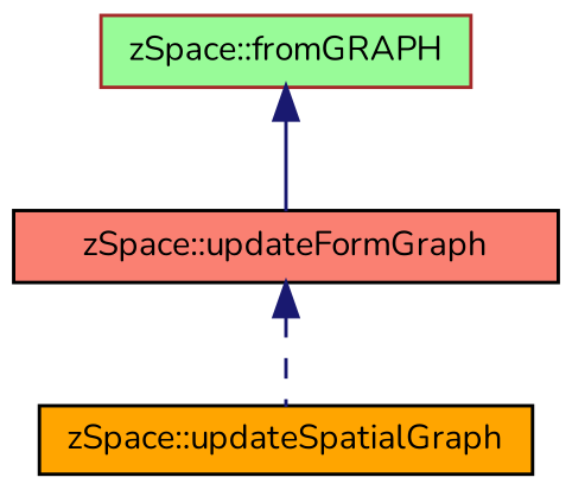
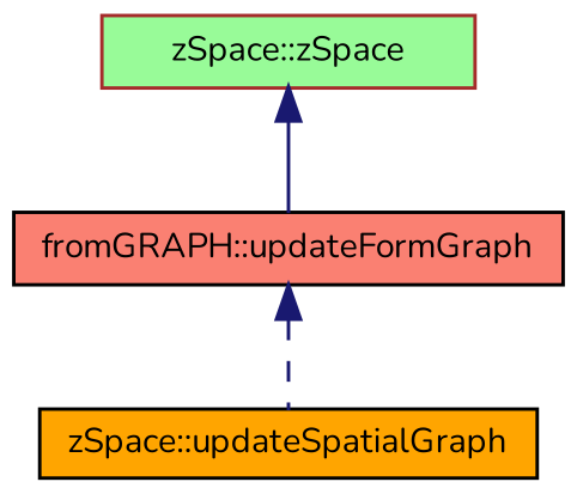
  digraph {
    fontname=Nunito
    rankdir=TB
    node [color=black fontname=Nunito fontsize=10 shape=record style=filled]
    edge [color=midnightblue dir=back fontname=Nunito fontsize=10 labelfontname=Helvetica labelfontsize=10]
-   n1 [color=brown fillcolor=palegreen fontcolor=black height=0.2 label="zSpace::fromGRAPH" width=0.4]
-   n2 [fillcolor=salmon height=0.2 label="zSpace::updateFormGraph" width=0.4]
+   n1 [color=brown fillcolor=palegreen fontcolor=black height=0.2 label="zSpace::zSpace" width=0.4]
+   n2 [fillcolor=salmon height=0.2 label="fromGRAPH::updateFormGraph" width=0.4]
    n3 [fillcolor=orange height=0.2 label="zSpace::updateSpatialGraph" width=0.4]
    n1 -> n2 [style=solid]
    n2 -> n3 [style=dashed]
  }
